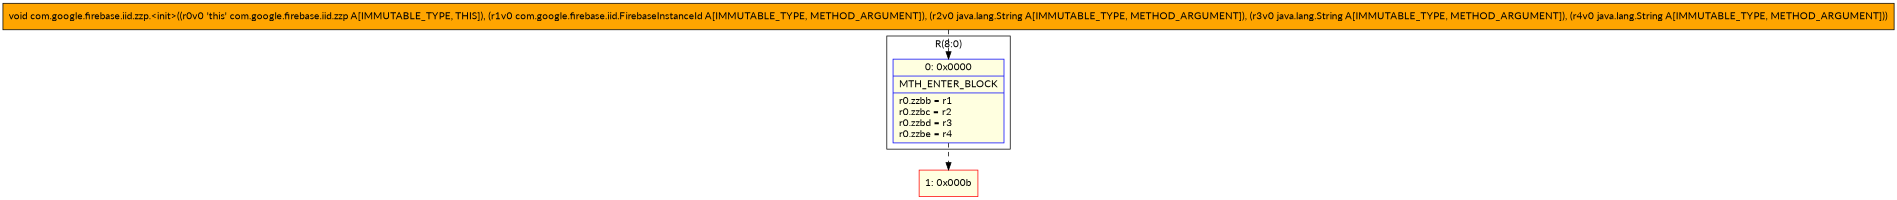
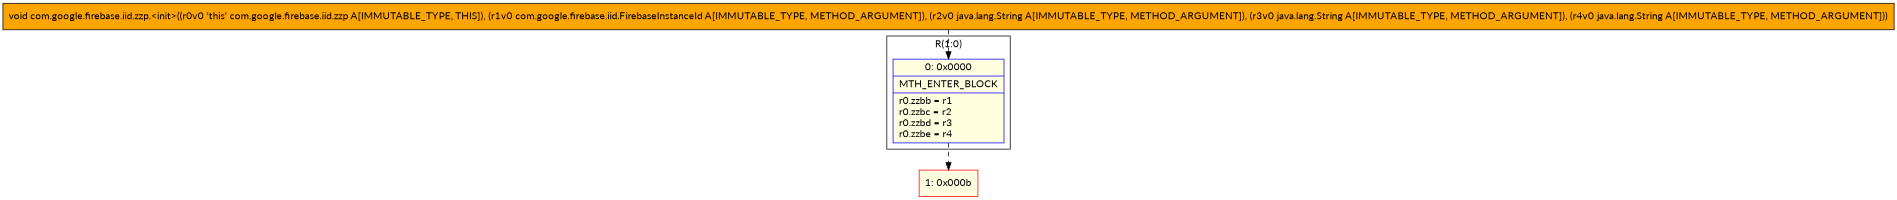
  digraph {
    fontname=Lato
    node [shape=record style=filled fillcolor=lightyellow fontname=Lato]
    edge [style=dashed fontname=Lato]
    n1 [color=blue label="{0\:\ 0x0000|MTH_ENTER_BLOCK\l|r0.zzbb = r1\lr0.zzbc = r2\lr0.zzbd = r3\lr0.zzbe = r4\l}"]
    n2 [color=red label="{1\:\ 0x000b}"]
    n3 [label="{void com.google.firebase.iid.zzp.\<init\>((r0v0 'this' com.google.firebase.iid.zzp A[IMMUTABLE_TYPE, THIS]), (r1v0 com.google.firebase.iid.FirebaseInstanceId A[IMMUTABLE_TYPE, METHOD_ARGUMENT]), (r2v0 java.lang.String A[IMMUTABLE_TYPE, METHOD_ARGUMENT]), (r3v0 java.lang.String A[IMMUTABLE_TYPE, METHOD_ARGUMENT]), (r4v0 java.lang.String A[IMMUTABLE_TYPE, METHOD_ARGUMENT])) }" fillcolor=orange]
    subgraph cluster_1 {
-     label="R(8:0)"
+     label="R(1:0)"
      n1
    }
    n1 -> n2
    n3 -> n1
  }
